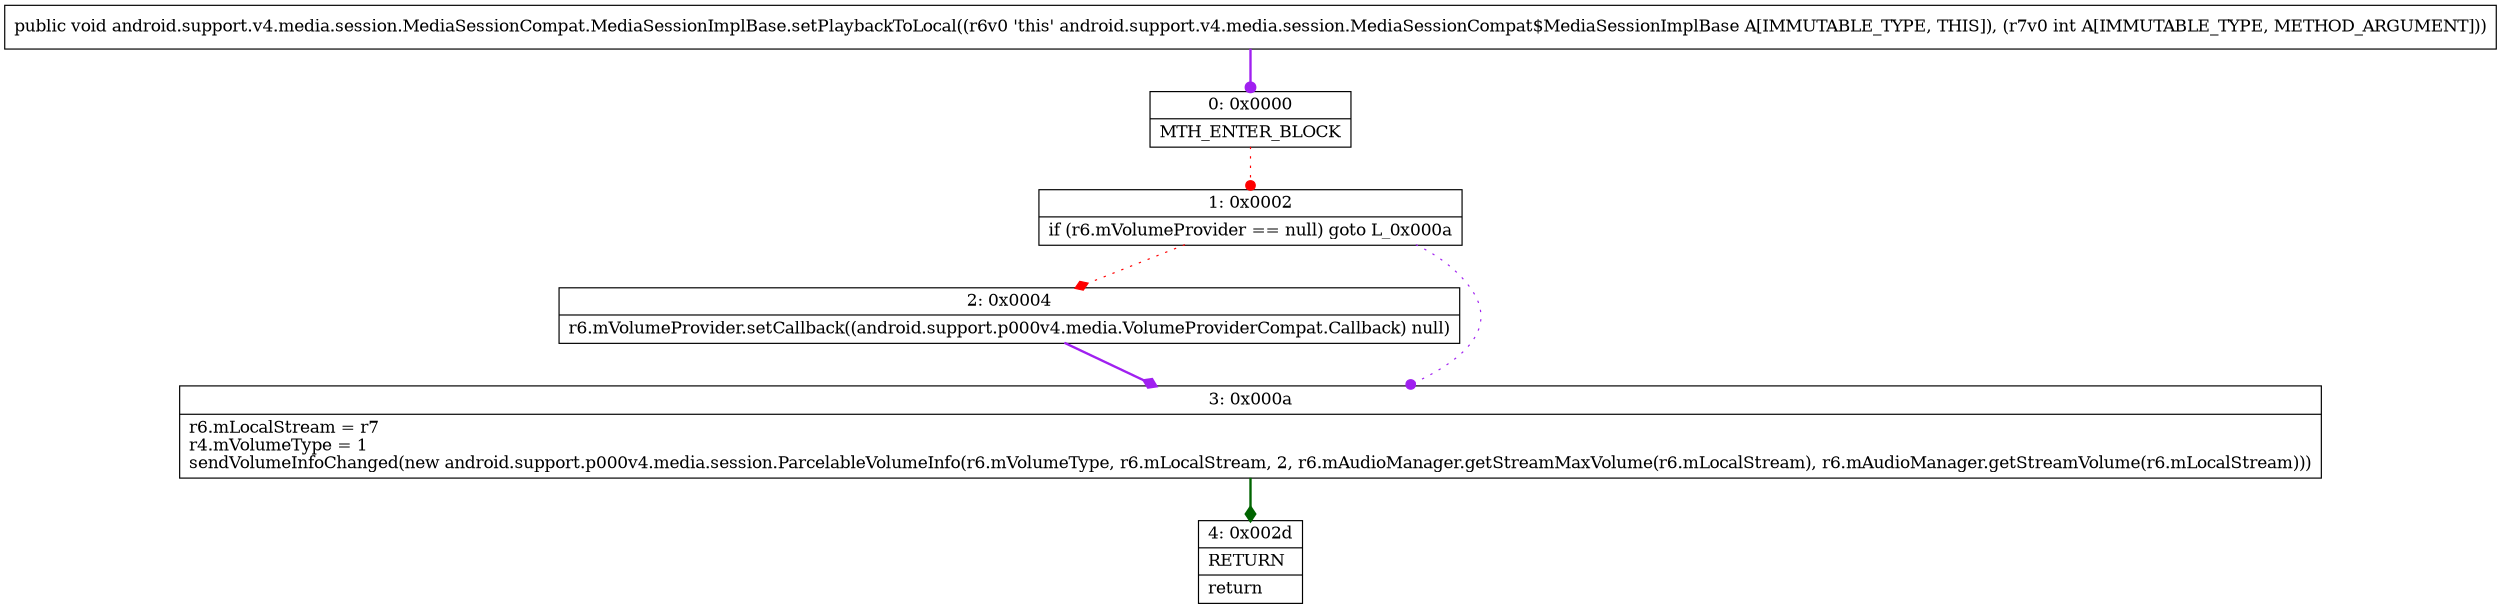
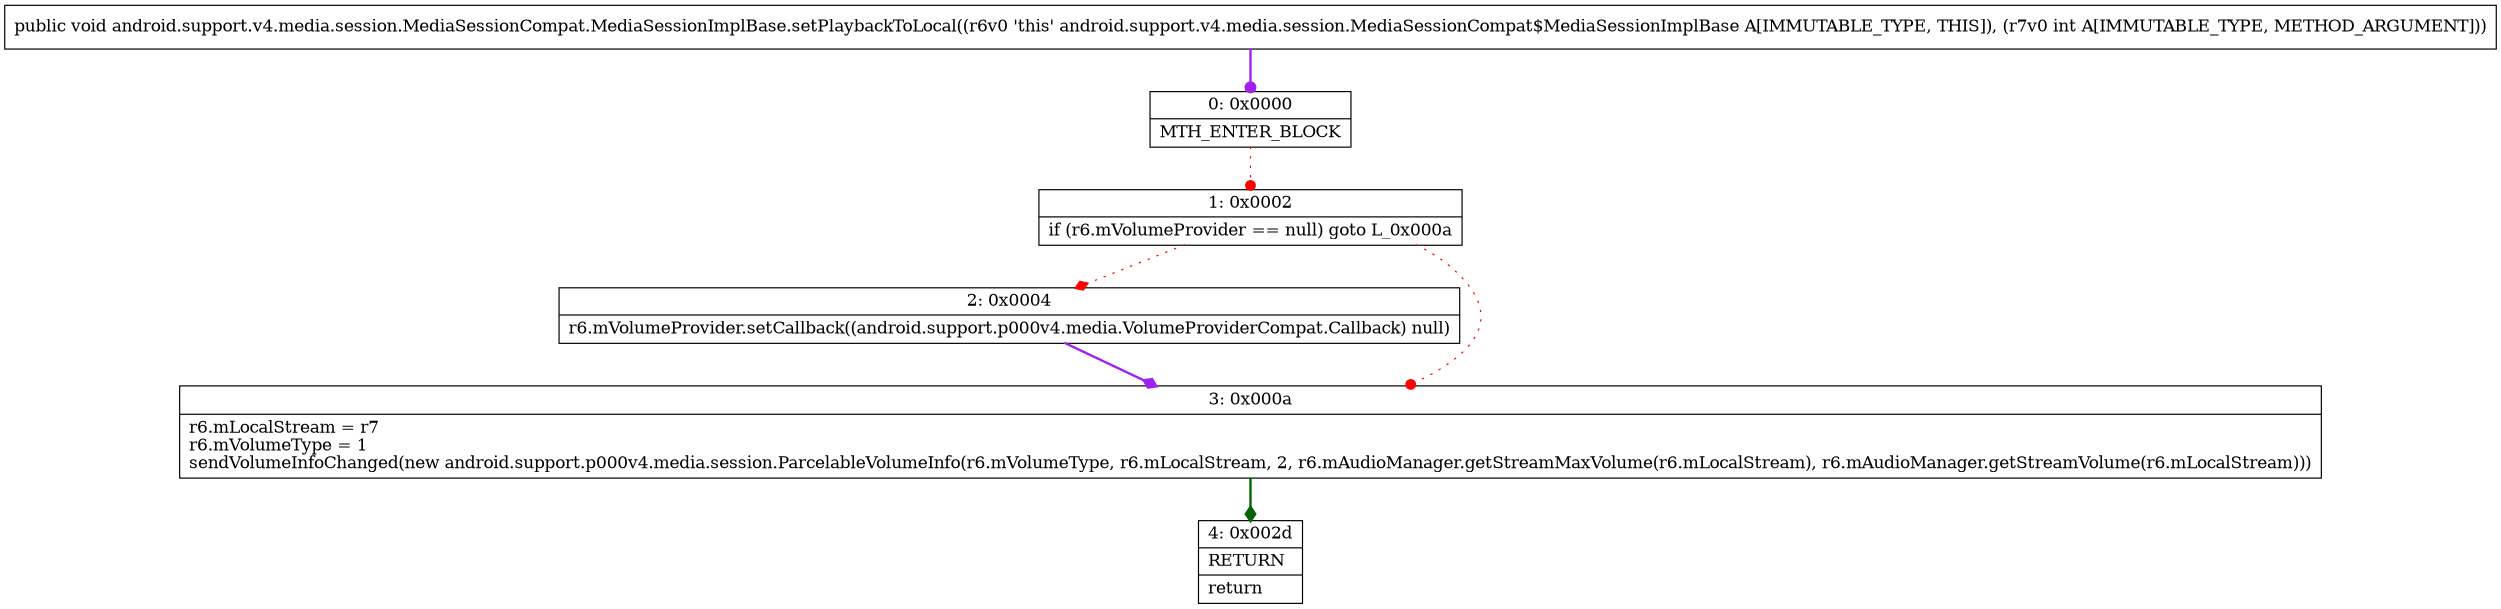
  digraph {
    node [shape=record]
    edge [arrowhead=dot color=purple style=dotted]
    n1 [label="{0\:\ 0x0000|MTH_ENTER_BLOCK\l}"]
    n2 [label="{1\:\ 0x0002|if (r6.mVolumeProvider == null) goto L_0x000a\l}"]
    n3 [label="{2\:\ 0x0004|r6.mVolumeProvider.setCallback((android.support.p000v4.media.VolumeProviderCompat.Callback) null)\l}"]
-   n4 [label="{3\:\ 0x000a|r6.mLocalStream = r7\lr4.mVolumeType = 1\lsendVolumeInfoChanged(new android.support.p000v4.media.session.ParcelableVolumeInfo(r6.mVolumeType, r6.mLocalStream, 2, r6.mAudioManager.getStreamMaxVolume(r6.mLocalStream), r6.mAudioManager.getStreamVolume(r6.mLocalStream)))\l}"]
+   n4 [label="{3\:\ 0x000a|r6.mLocalStream = r7\lr6.mVolumeType = 1\lsendVolumeInfoChanged(new android.support.p000v4.media.session.ParcelableVolumeInfo(r6.mVolumeType, r6.mLocalStream, 2, r6.mAudioManager.getStreamMaxVolume(r6.mLocalStream), r6.mAudioManager.getStreamVolume(r6.mLocalStream)))\l}"]
    n5 [label="{4\:\ 0x002d|RETURN\l|return\l}"]
    n6 [label="{public void android.support.v4.media.session.MediaSessionCompat.MediaSessionImplBase.setPlaybackToLocal((r6v0 'this' android.support.v4.media.session.MediaSessionCompat$MediaSessionImplBase A[IMMUTABLE_TYPE, THIS]), (r7v0 int A[IMMUTABLE_TYPE, METHOD_ARGUMENT])) }"]
    n1 -> n2 [color=red]
    n2 -> n3 [arrowhead=diamond color=red]
-   n2 -> n4
+   n2 -> n4 [color=red]
    n3 -> n4 [arrowhead=diamond style=bold]
    n4 -> n5 [arrowhead=diamond color=darkgreen style=bold]
    n6 -> n1 [style=bold]
  }
